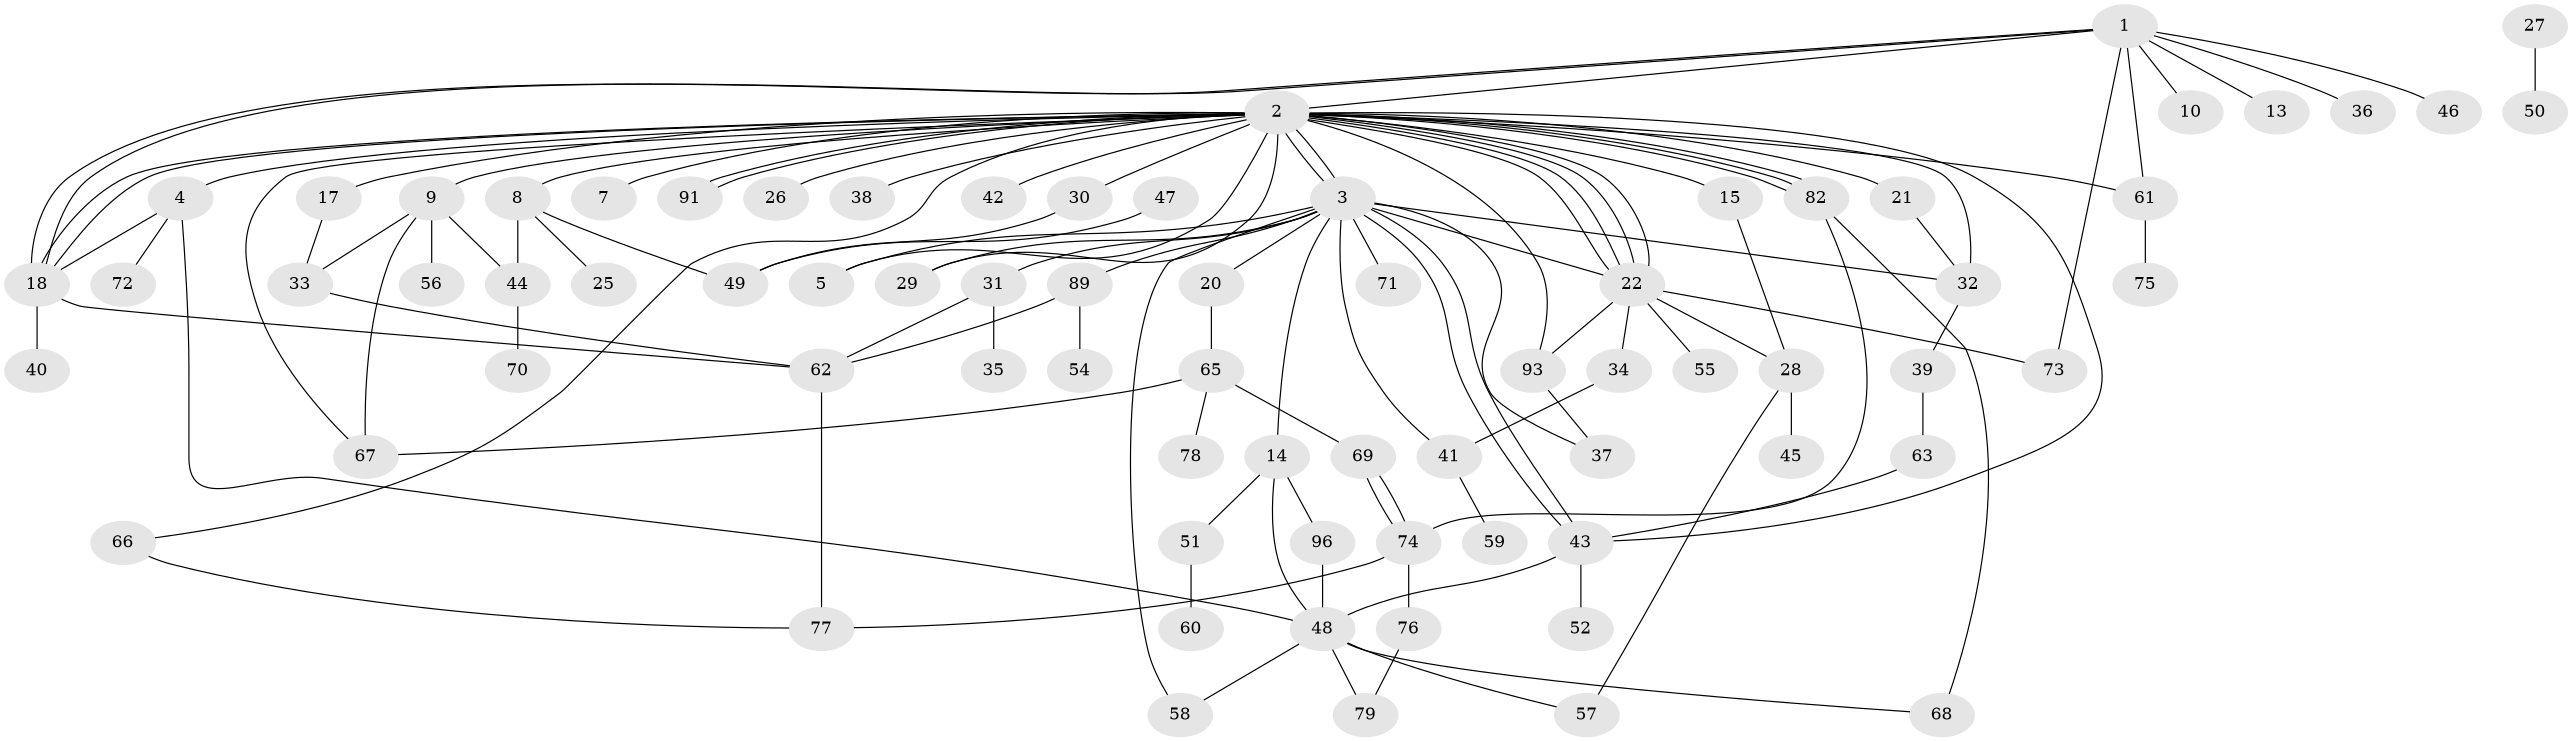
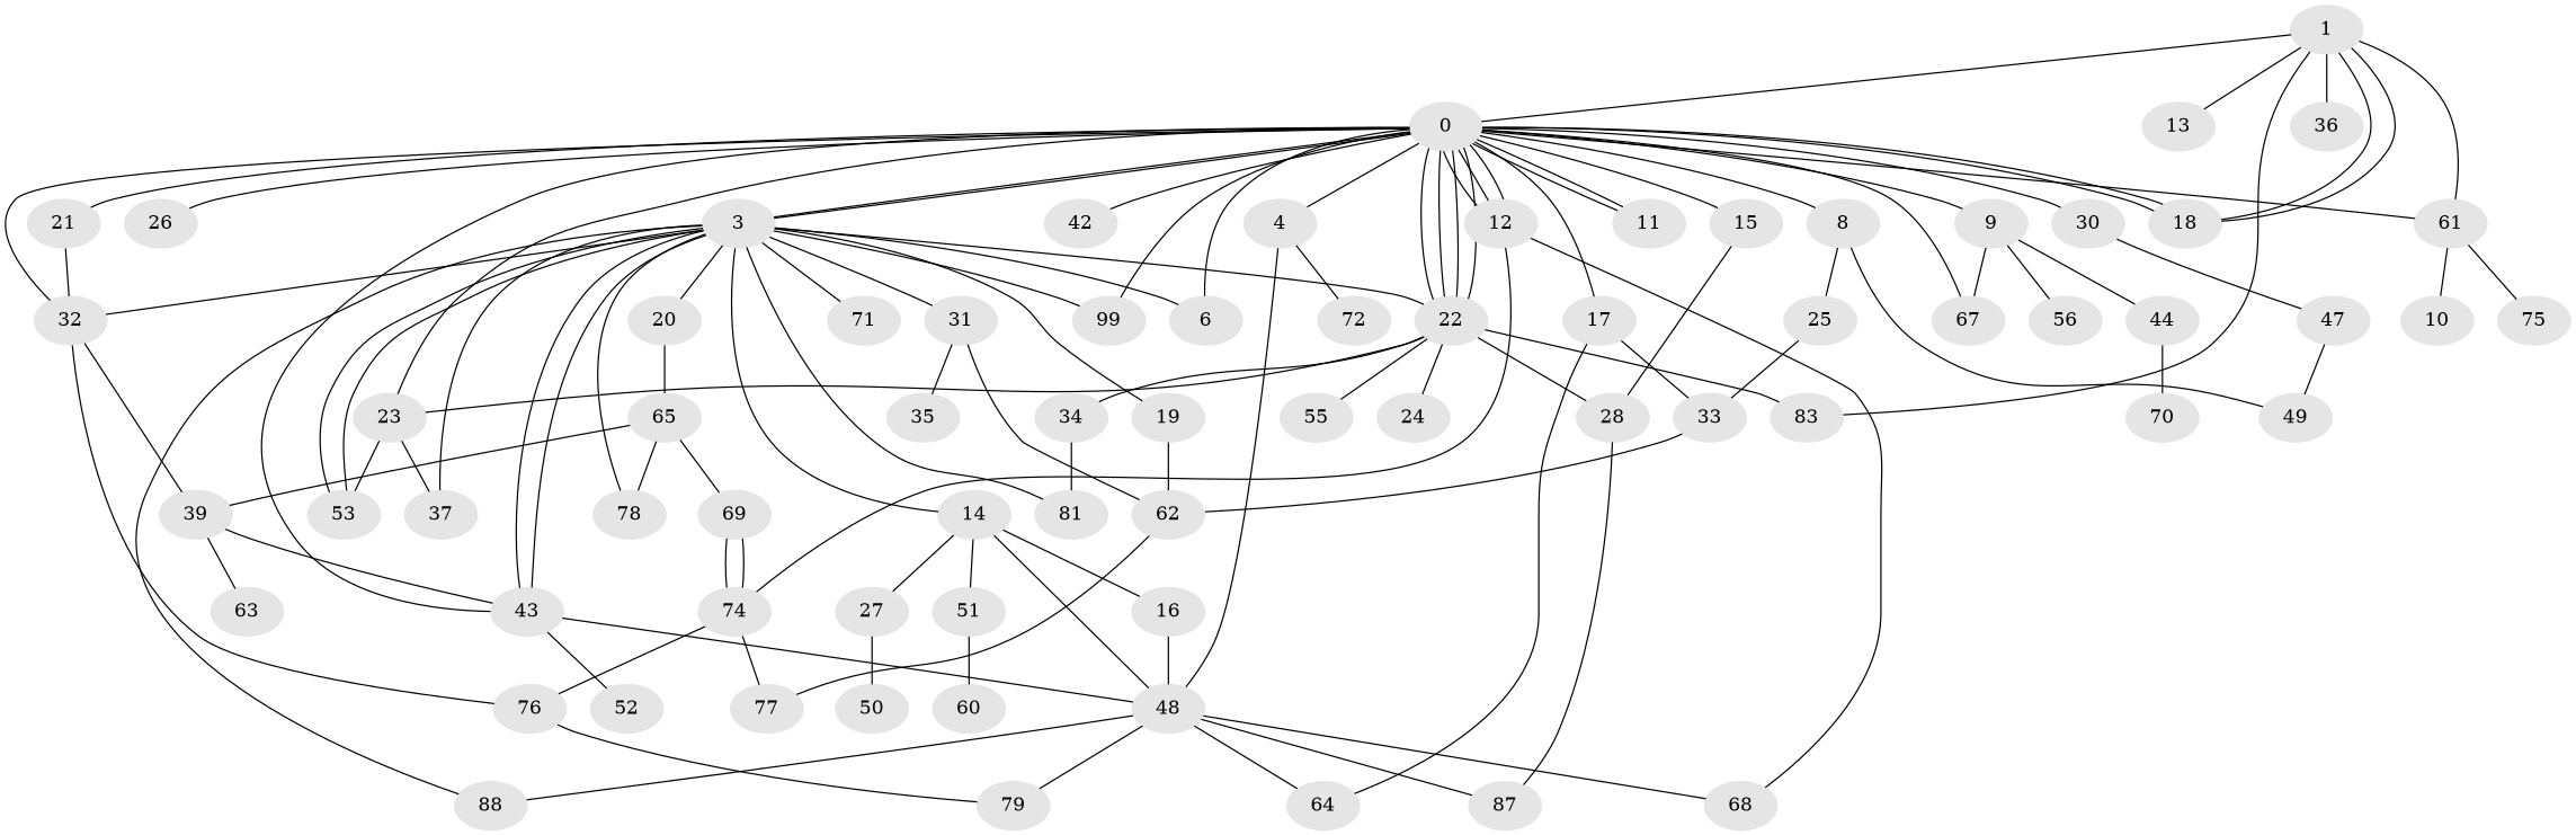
  graph {
    node [color=gray90 style=filled]
    1
-   2
+   2 [label=0]
    10
    13
    18
    36
-   46
    61
-   73
+   73 [label=83]
    22
    3
    4
-   5
-   7
+   5 [label=6]
    8
    9
-   11 [label=91]
-   12 [label=82]
+   11
+   12
    15
    17
    21
-   23 [label=93]
+   23
    26
-   29
+   29 [label=99]
    30
    32
-   38
    42
    43
-   66
    67
-   40
    62
    28
+   24
    34
    55
    75
    14
-   19 [label=89]
+   19
    20
    31
    37
-   41
-   58
+   41 [label=81]
+   53
+   58 [label=88]
    71
    78
    48
    72
    25
    44
    49
    33
    56
    68
    74
+   64
    47
    39
    76
    52
-   57
+   57 [label=87]
    79
    77
-   16 [label=96]
+   16
    27
    51
-   54
    65
    35
-   59
    70
    50
    60
-   45
    69
    63
    1 -- 2
-   1 -- 10
+   61 -- 10
    1 -- 13
    1 -- 18
    1 -- 18
    1 -- 36
-   1 -- 46
    1 -- 61
    1 -- 73
    2 -- 18
    2 -- 18
    2 -- 61
    2 -- 22
    2 -- 22
    2 -- 22
    2 -- 22
    2 -- 3
    2 -- 3
    2 -- 4
    2 -- 5
-   2 -- 7
    2 -- 8
    2 -- 9
    2 -- 11
    2 -- 11
    2 -- 12
    2 -- 12
    2 -- 12
    2 -- 15
    2 -- 17
    2 -- 21
    2 -- 23
    2 -- 26
    2 -- 29
    2 -- 30
    2 -- 32
-   2 -- 38
    2 -- 42
    2 -- 43
-   2 -- 66
    2 -- 67
-   18 -- 40
-   18 -- 62
    61 -- 75
    22 -- 73
    22 -- 23
    22 -- 28
+   22 -- 24
    22 -- 34
    22 -- 55
    3 -- 22
    3 -- 5
    3 -- 29
    3 -- 32
    3 -- 43
    3 -- 43
    3 -- 14
    3 -- 19
    3 -- 20
    3 -- 31
    3 -- 37
    3 -- 41
+   3 -- 53
+   3 -- 53
    3 -- 58
    3 -- 71
-   4 -- 18
+   3 -- 78
    4 -- 48
    4 -- 72
    8 -- 25
-   8 -- 44
    8 -- 49
    9 -- 67
    9 -- 44
-   9 -- 33
+   25 -- 33
    9 -- 56
    12 -- 68
    12 -- 74
    15 -- 28
    17 -- 33
+   17 -- 64
    21 -- 32
    23 -- 37
-   30 -- 49
+   23 -- 53
+   30 -- 47
    32 -- 39
+   32 -- 76
    43 -- 48
    43 -- 52
-   66 -- 77
    62 -- 77
    28 -- 57
-   28 -- 45
    34 -- 41
    14 -- 48
    14 -- 16
+   14 -- 27
    14 -- 51
    19 -- 62
-   19 -- 54
    20 -- 65
    31 -- 62
    31 -- 35
-   41 -- 59
    48 -- 58
    48 -- 68
+   48 -- 64
    48 -- 57
    48 -- 79
    44 -- 70
    33 -- 62
    74 -- 76
    74 -- 77
    47 -- 49
-   63 -- 43
+   39 -- 43
    39 -- 63
    76 -- 79
    16 -- 48
    27 -- 50
    51 -- 60
-   65 -- 67
+   65 -- 39
    65 -- 78
    65 -- 69
    69 -- 74
    69 -- 74
  }
